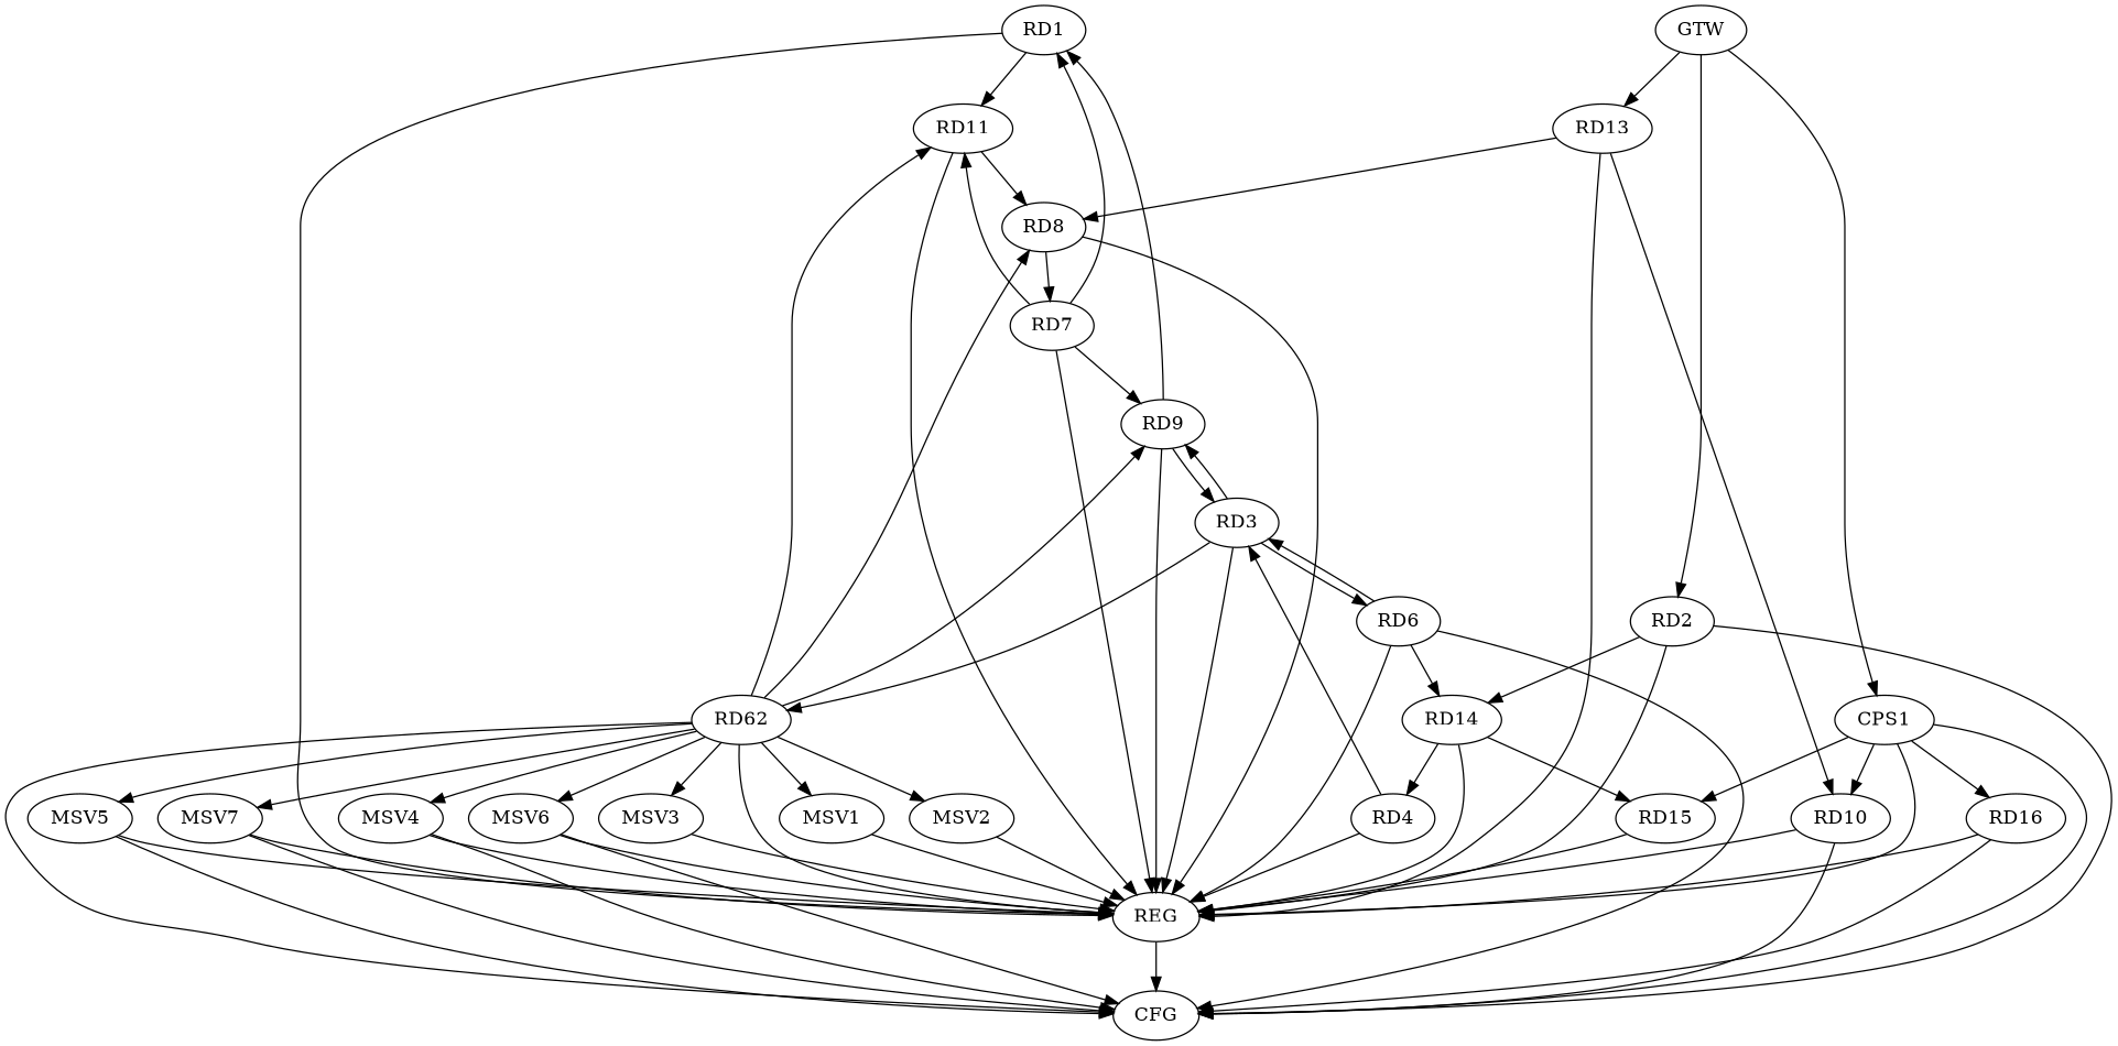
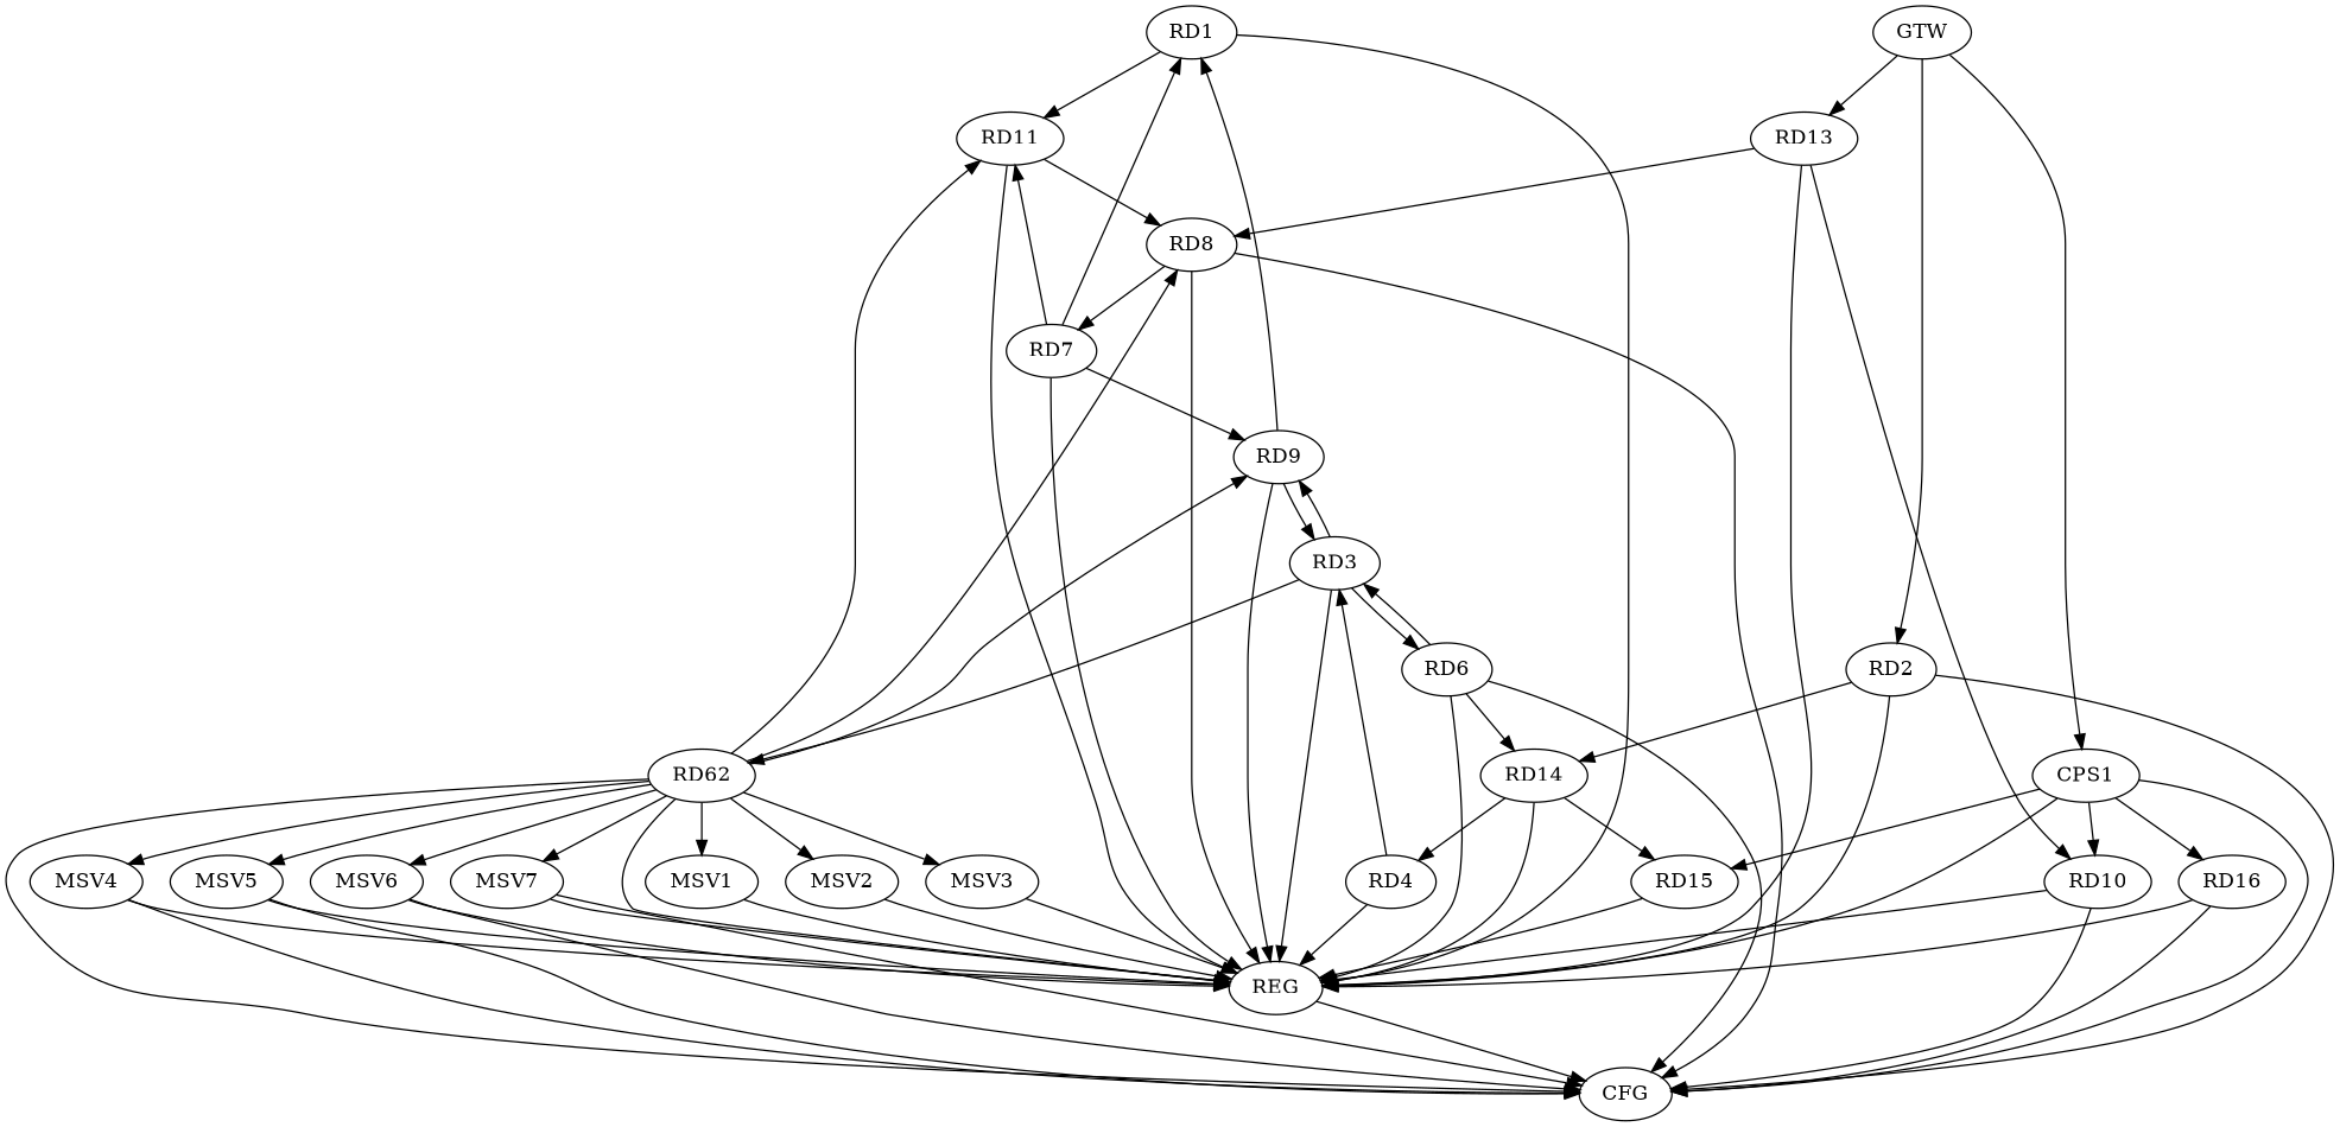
  strict digraph {
    n1 [label=RD1]
    n2 [label=RD11]
    n3 [label=REG]
    n4 [label=RD8]
    n5 [label=CFG]
    n6 [label=RD2]
    n7 [label=RD14]
    n8 [label=RD4]
    n9 [label=RD15]
    n10 [label=RD3]
    n11 [label=RD6]
    n12 [label=RD9]
    n13 [label=RD62]
    n14 [label=MSV1]
    n15 [label=MSV2]
    n16 [label=MSV3]
    n17 [label=MSV4]
    n18 [label=MSV5]
    n19 [label=MSV6]
    n20 [label=MSV7]
    n21 [label=RD7]
    n22 [label=RD10]
    n23 [label=RD13]
    n24 [label=RD16]
    n25 [label=CPS1]
    n26 [label=GTW]
    n1 -> n2
    n1 -> n3
    n2 -> n3
    n2 -> n4
    n3 -> n5
    n4 -> n3
+   n4 -> n5
    n4 -> n21
    n6 -> n3
    n6 -> n5
    n6 -> n7
    n7 -> n3
    n7 -> n8
    n7 -> n9
    n8 -> n3
    n8 -> n10
    n9 -> n3
    n10 -> n3
    n10 -> n11
    n10 -> n12
    n10 -> n13
    n11 -> n3
    n11 -> n5
    n11 -> n7
    n11 -> n10
    n12 -> n1
    n12 -> n3
    n12 -> n10
    n13 -> n2
    n13 -> n3
    n13 -> n4
    n13 -> n5
    n13 -> n12
    n13 -> n14
    n13 -> n15
    n13 -> n16
    n13 -> n17
    n13 -> n18
    n13 -> n19
    n13 -> n20
    n14 -> n3
    n15 -> n3
    n16 -> n3
    n17 -> n3
    n17 -> n5
    n18 -> n3
    n18 -> n5
    n19 -> n3
    n19 -> n5
    n20 -> n3
    n20 -> n5
    n21 -> n1
    n21 -> n2
    n21 -> n3
    n21 -> n12
    n22 -> n3
    n22 -> n5
    n23 -> n3
    n23 -> n4
    n23 -> n22
    n24 -> n3
    n24 -> n5
    n25 -> n3
    n25 -> n5
    n25 -> n9
    n25 -> n22
    n25 -> n24
    n26 -> n6
    n26 -> n23
    n26 -> n25
  }
